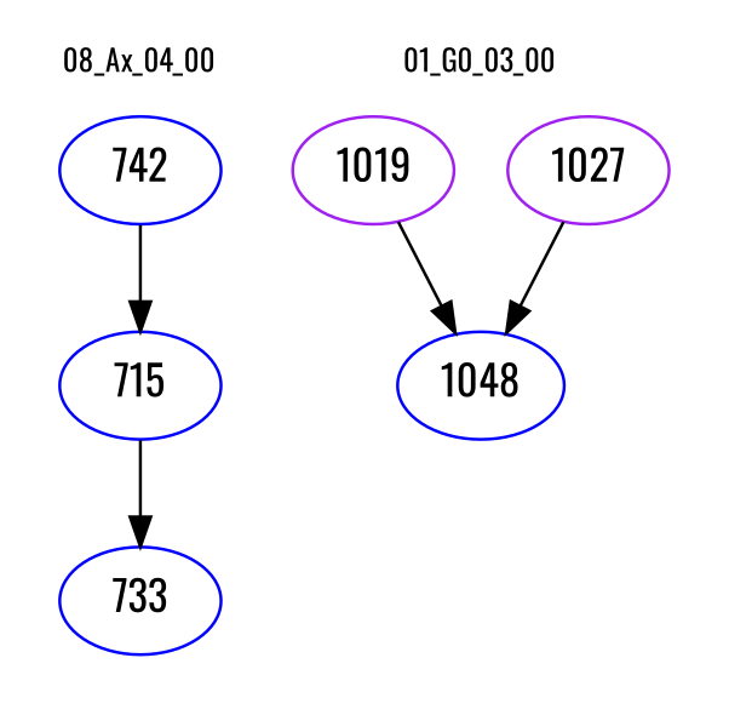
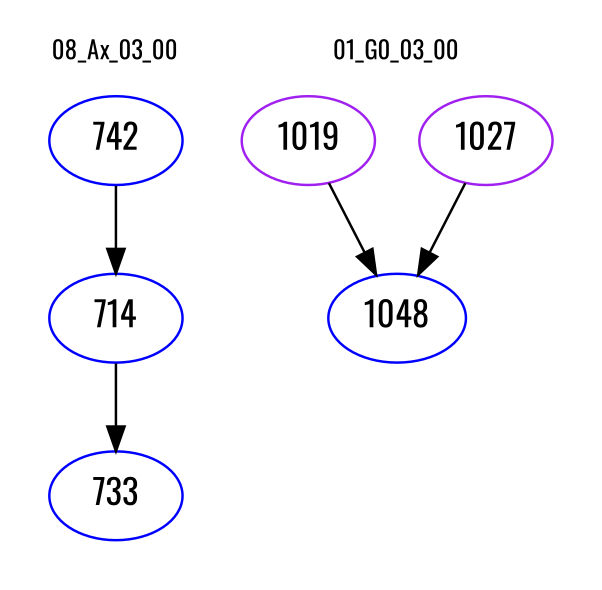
  digraph {
    fontname=Oswald
    node [color=blue fontname=Oswald]
    edge [color=black fontname=Oswald]
    n1 [label=742]
-   n2 [label=715]
+   n2 [label=714]
    n3 [label=733]
    n4 [color=purple label=1027]
    n5 [label=1048]
    n6 [color=purple label=1019]
    subgraph cluster_1 {
      color=white
      fontsize=10
-     label="08_Ax_04_00"
+     label="08_Ax_03_00"
      n1
      n2
      n3
    }
    subgraph cluster_2 {
      color=white
      fontsize=10
      label="01_G0_03_00"
      n4
      n5
      n6
    }
    n1 -> n2
    n2 -> n3
    n4 -> n5
    n6 -> n5
  }
